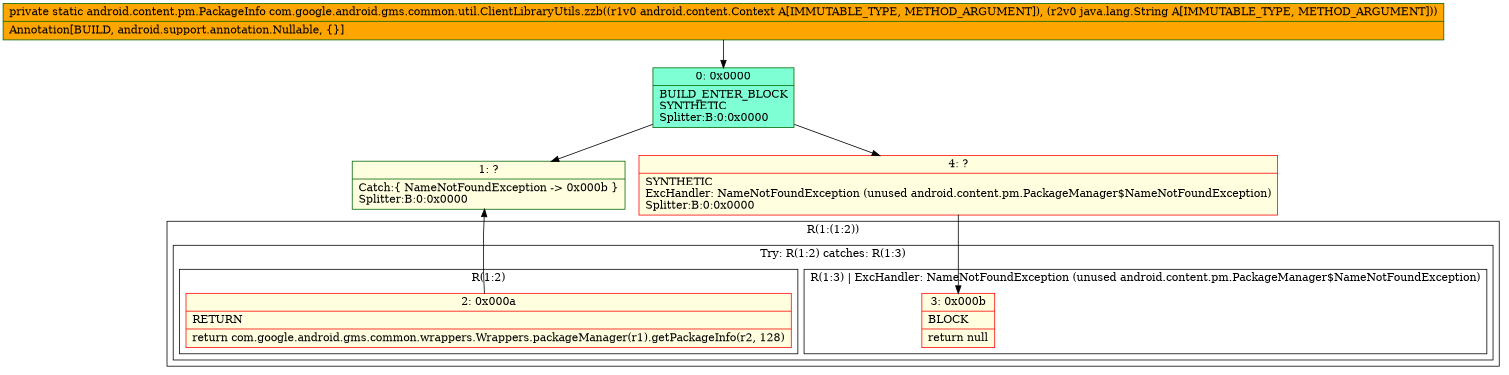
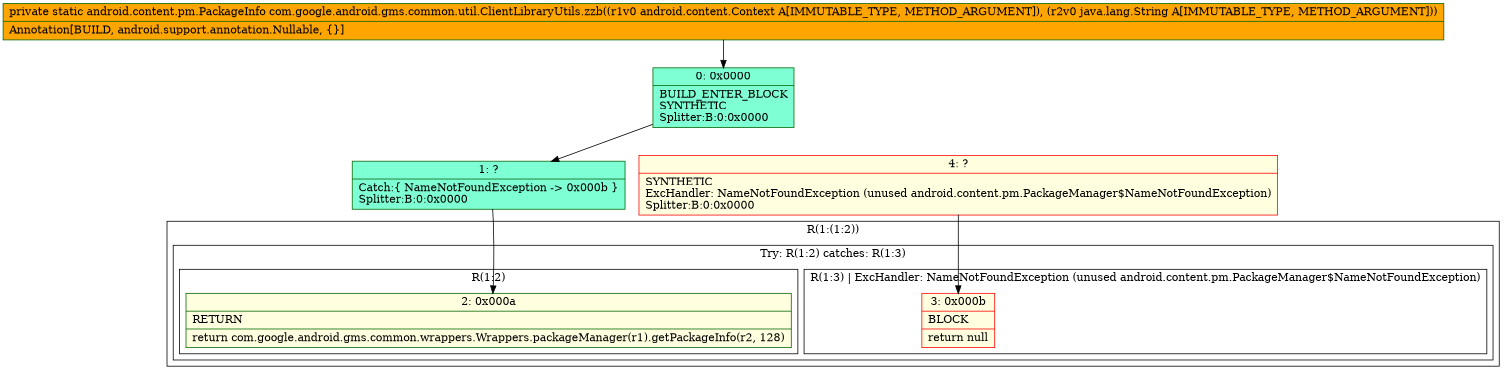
  digraph {
    node [color=red fillcolor=lightyellow shape=record style=filled]
-   n1 [label="{2\:\ 0x000a|RETURN\l|return com.google.android.gms.common.wrappers.Wrappers.packageManager(r1).getPackageInfo(r2, 128)\l}"]
+   n1 [color=darkgreen label="{2\:\ 0x000a|RETURN\l|return com.google.android.gms.common.wrappers.Wrappers.packageManager(r1).getPackageInfo(r2, 128)\l}"]
    n2 [label="{3\:\ 0x000b|BLOCK\l|return null\l}"]
    n3 [color=darkgreen fillcolor=aquamarine label="{0\:\ 0x0000|BUILD_ENTER_BLOCK\lSYNTHETIC\lSplitter:B:0:0x0000\l}"]
-   n4 [color=darkgreen label="{1\:\ ?|Catch:\{ NameNotFoundException \-\> 0x000b \}\lSplitter:B:0:0x0000\l}"]
+   n4 [color=darkgreen fillcolor=aquamarine label="{1\:\ ?|Catch:\{ NameNotFoundException \-\> 0x000b \}\lSplitter:B:0:0x0000\l}"]
    n5 [label="{4\:\ ?|SYNTHETIC\lExcHandler: NameNotFoundException (unused android.content.pm.PackageManager$NameNotFoundException)\lSplitter:B:0:0x0000\l}"]
    n6 [color=darkgreen fillcolor=orange label="{private static android.content.pm.PackageInfo com.google.android.gms.common.util.ClientLibraryUtils.zzb((r1v0 android.content.Context A[IMMUTABLE_TYPE, METHOD_ARGUMENT]), (r2v0 java.lang.String A[IMMUTABLE_TYPE, METHOD_ARGUMENT]))  | Annotation[BUILD, android.support.annotation.Nullable, \{\}]\l}"]
    subgraph cluster_1 {
      label="R(1:(1:2))"
      subgraph cluster_2 {
        label="Try: R(1:2) catches: R(1:3)"
        subgraph cluster_3 {
          label="R(1:2)"
          n1
        }
        subgraph cluster_4 {
          label="R(1:3) | ExcHandler: NameNotFoundException (unused android.content.pm.PackageManager$NameNotFoundException)\l"
          n2
        }
      }
    }
    subgraph cluster_5 {
      label="R(1:3) | ExcHandler: NameNotFoundException (unused android.content.pm.PackageManager$NameNotFoundException)\l"
    }
    n3 -> n4
-   n3 -> n5
-   n1 -> n4
+   n4 -> n1
    n5 -> n2
    n6 -> n3
  }
